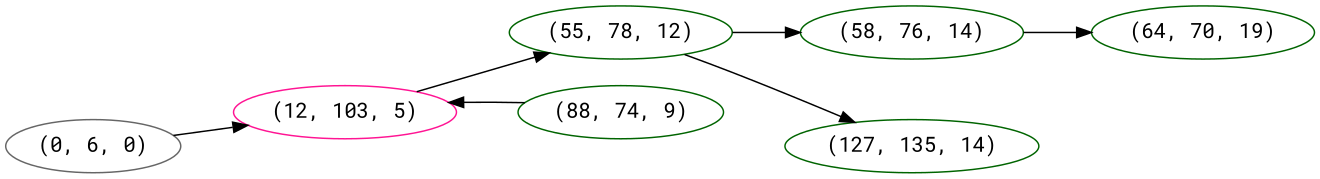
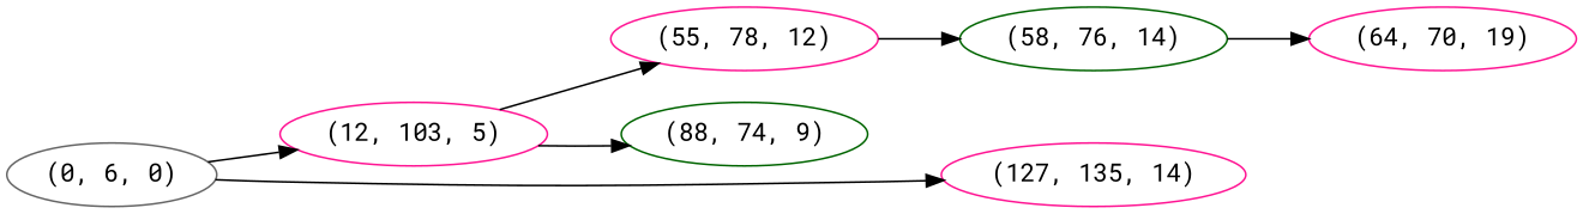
  digraph {
    fontname="Roboto Mono"
    rankdir=LR
    node [color=deeppink fontname="Roboto Mono"]
    edge [fontname="Roboto Mono"]
    n1 [color=gray40 label="(0, 6, 0)"]
    "(12, 103, 5)"
-   "(127, 135, 14)" [color=darkgreen]
-   "(55, 78, 12)" [color=darkgreen]
+   "(127, 135, 14)"
+   "(55, 78, 12)"
    n5 [color=darkgreen label="(88, 74, 9)"]
    "(58, 76, 14)" [color=darkgreen]
-   "(64, 70, 19)" [color=darkgreen]
+   "(64, 70, 19)"
    n1 -> "(12, 103, 5)"
-   "(55, 78, 12)" -> "(127, 135, 14)"
+   n1 -> "(127, 135, 14)"
    "(12, 103, 5)" -> "(55, 78, 12)"
-   n5 -> "(12, 103, 5)"
+   "(12, 103, 5)" -> n5
    "(55, 78, 12)" -> "(58, 76, 14)"
    "(58, 76, 14)" -> "(64, 70, 19)"
  }
